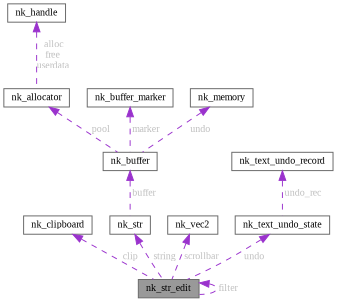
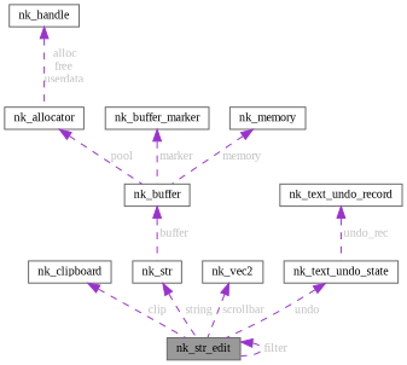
  digraph {
    fontname="Liberation Serif"
    node [color=gray40 fillcolor=white fontname="Liberation Serif" fontsize=10 shape=box style=filled]
    edge [color=darkorchid3 dir=back fontcolor=grey fontname="Liberation Serif" fontsize=10 labelfontname=Helvetica labelfontsize=10 style=dashed]
    n1 [fillcolor=grey60 fontcolor=black height=0.2 label=nk_str_edit width=0.4]
    n2 [height=0.2 label=nk_clipboard width=0.4]
    n3 [height=0.2 label=nk_handle width=0.4]
    n4 [height=0.2 label=nk_allocator width=0.4]
    n5 [height=0.2 label=nk_buffer width=0.4]
    n6 [height=0.2 label=nk_str width=0.4]
    n7 [height=0.2 label=nk_buffer_marker width=0.4]
    n8 [height=0.2 label=nk_memory width=0.4]
    n9 [height=0.2 label=nk_vec2 width=0.4]
    n10 [height=0.2 label=nk_text_undo_state width=0.4]
    n11 [height=0.2 label=nk_text_undo_record width=0.4]
    n1 -> n1 [label=" filter"]
    n2 -> n1 [label=" clip"]
    n3 -> n4 [label=" alloc\nfree\nuserdata"]
    n4 -> n5 [label=" pool"]
    n5 -> n6 [label=" buffer"]
    n6 -> n1 [label=" string"]
    n7 -> n5 [label=" marker"]
-   n8 -> n5 [label=" undo"]
+   n8 -> n5 [label=" memory"]
    n9 -> n1 [label=" scrollbar"]
    n10 -> n1 [label=" undo"]
    n11 -> n10 [label=" undo_rec"]
  }
